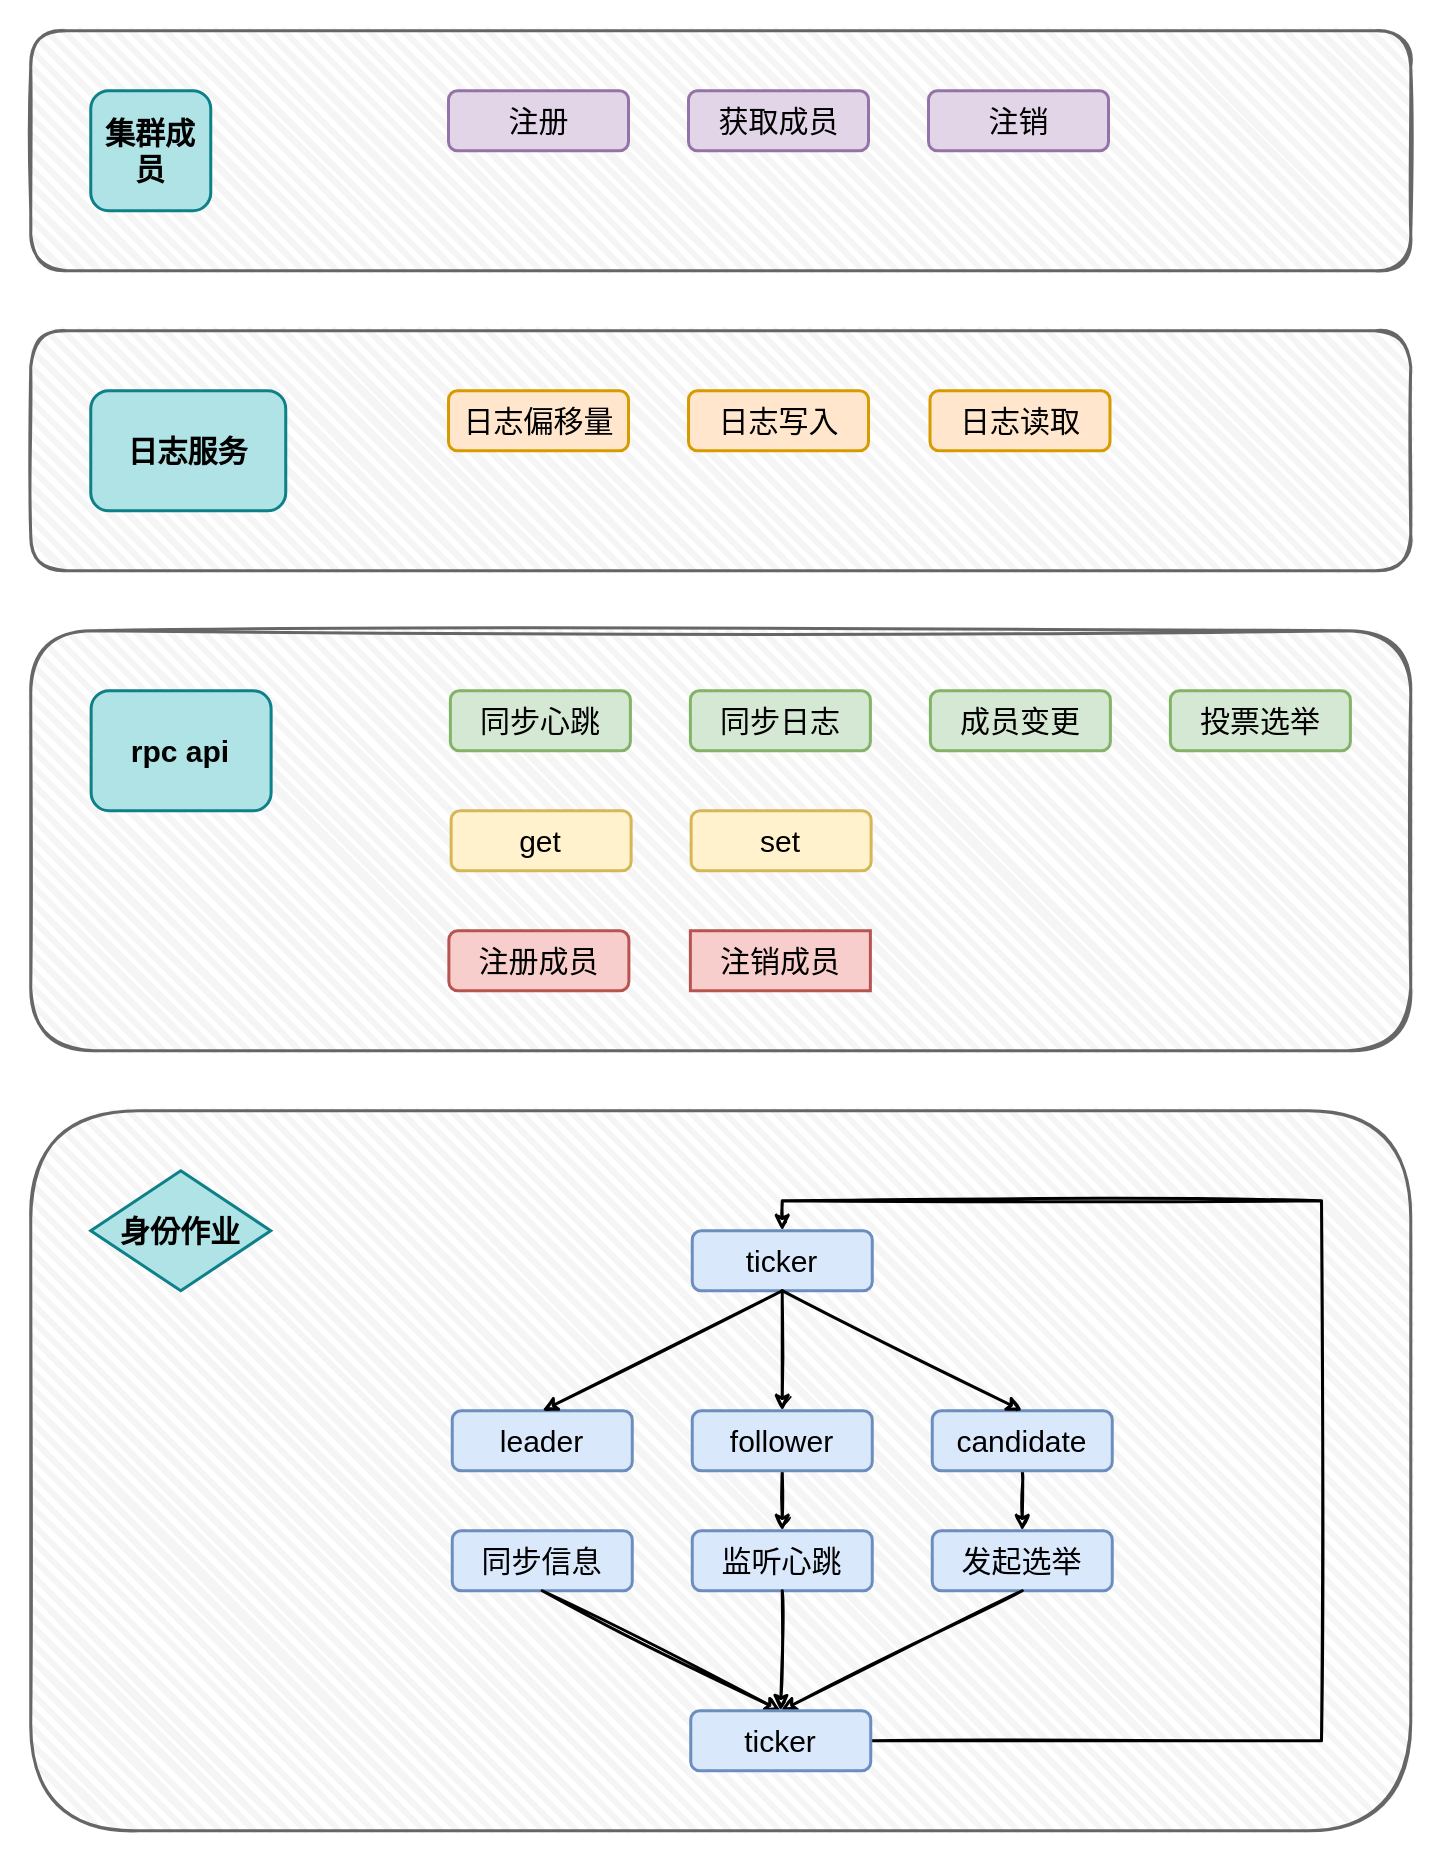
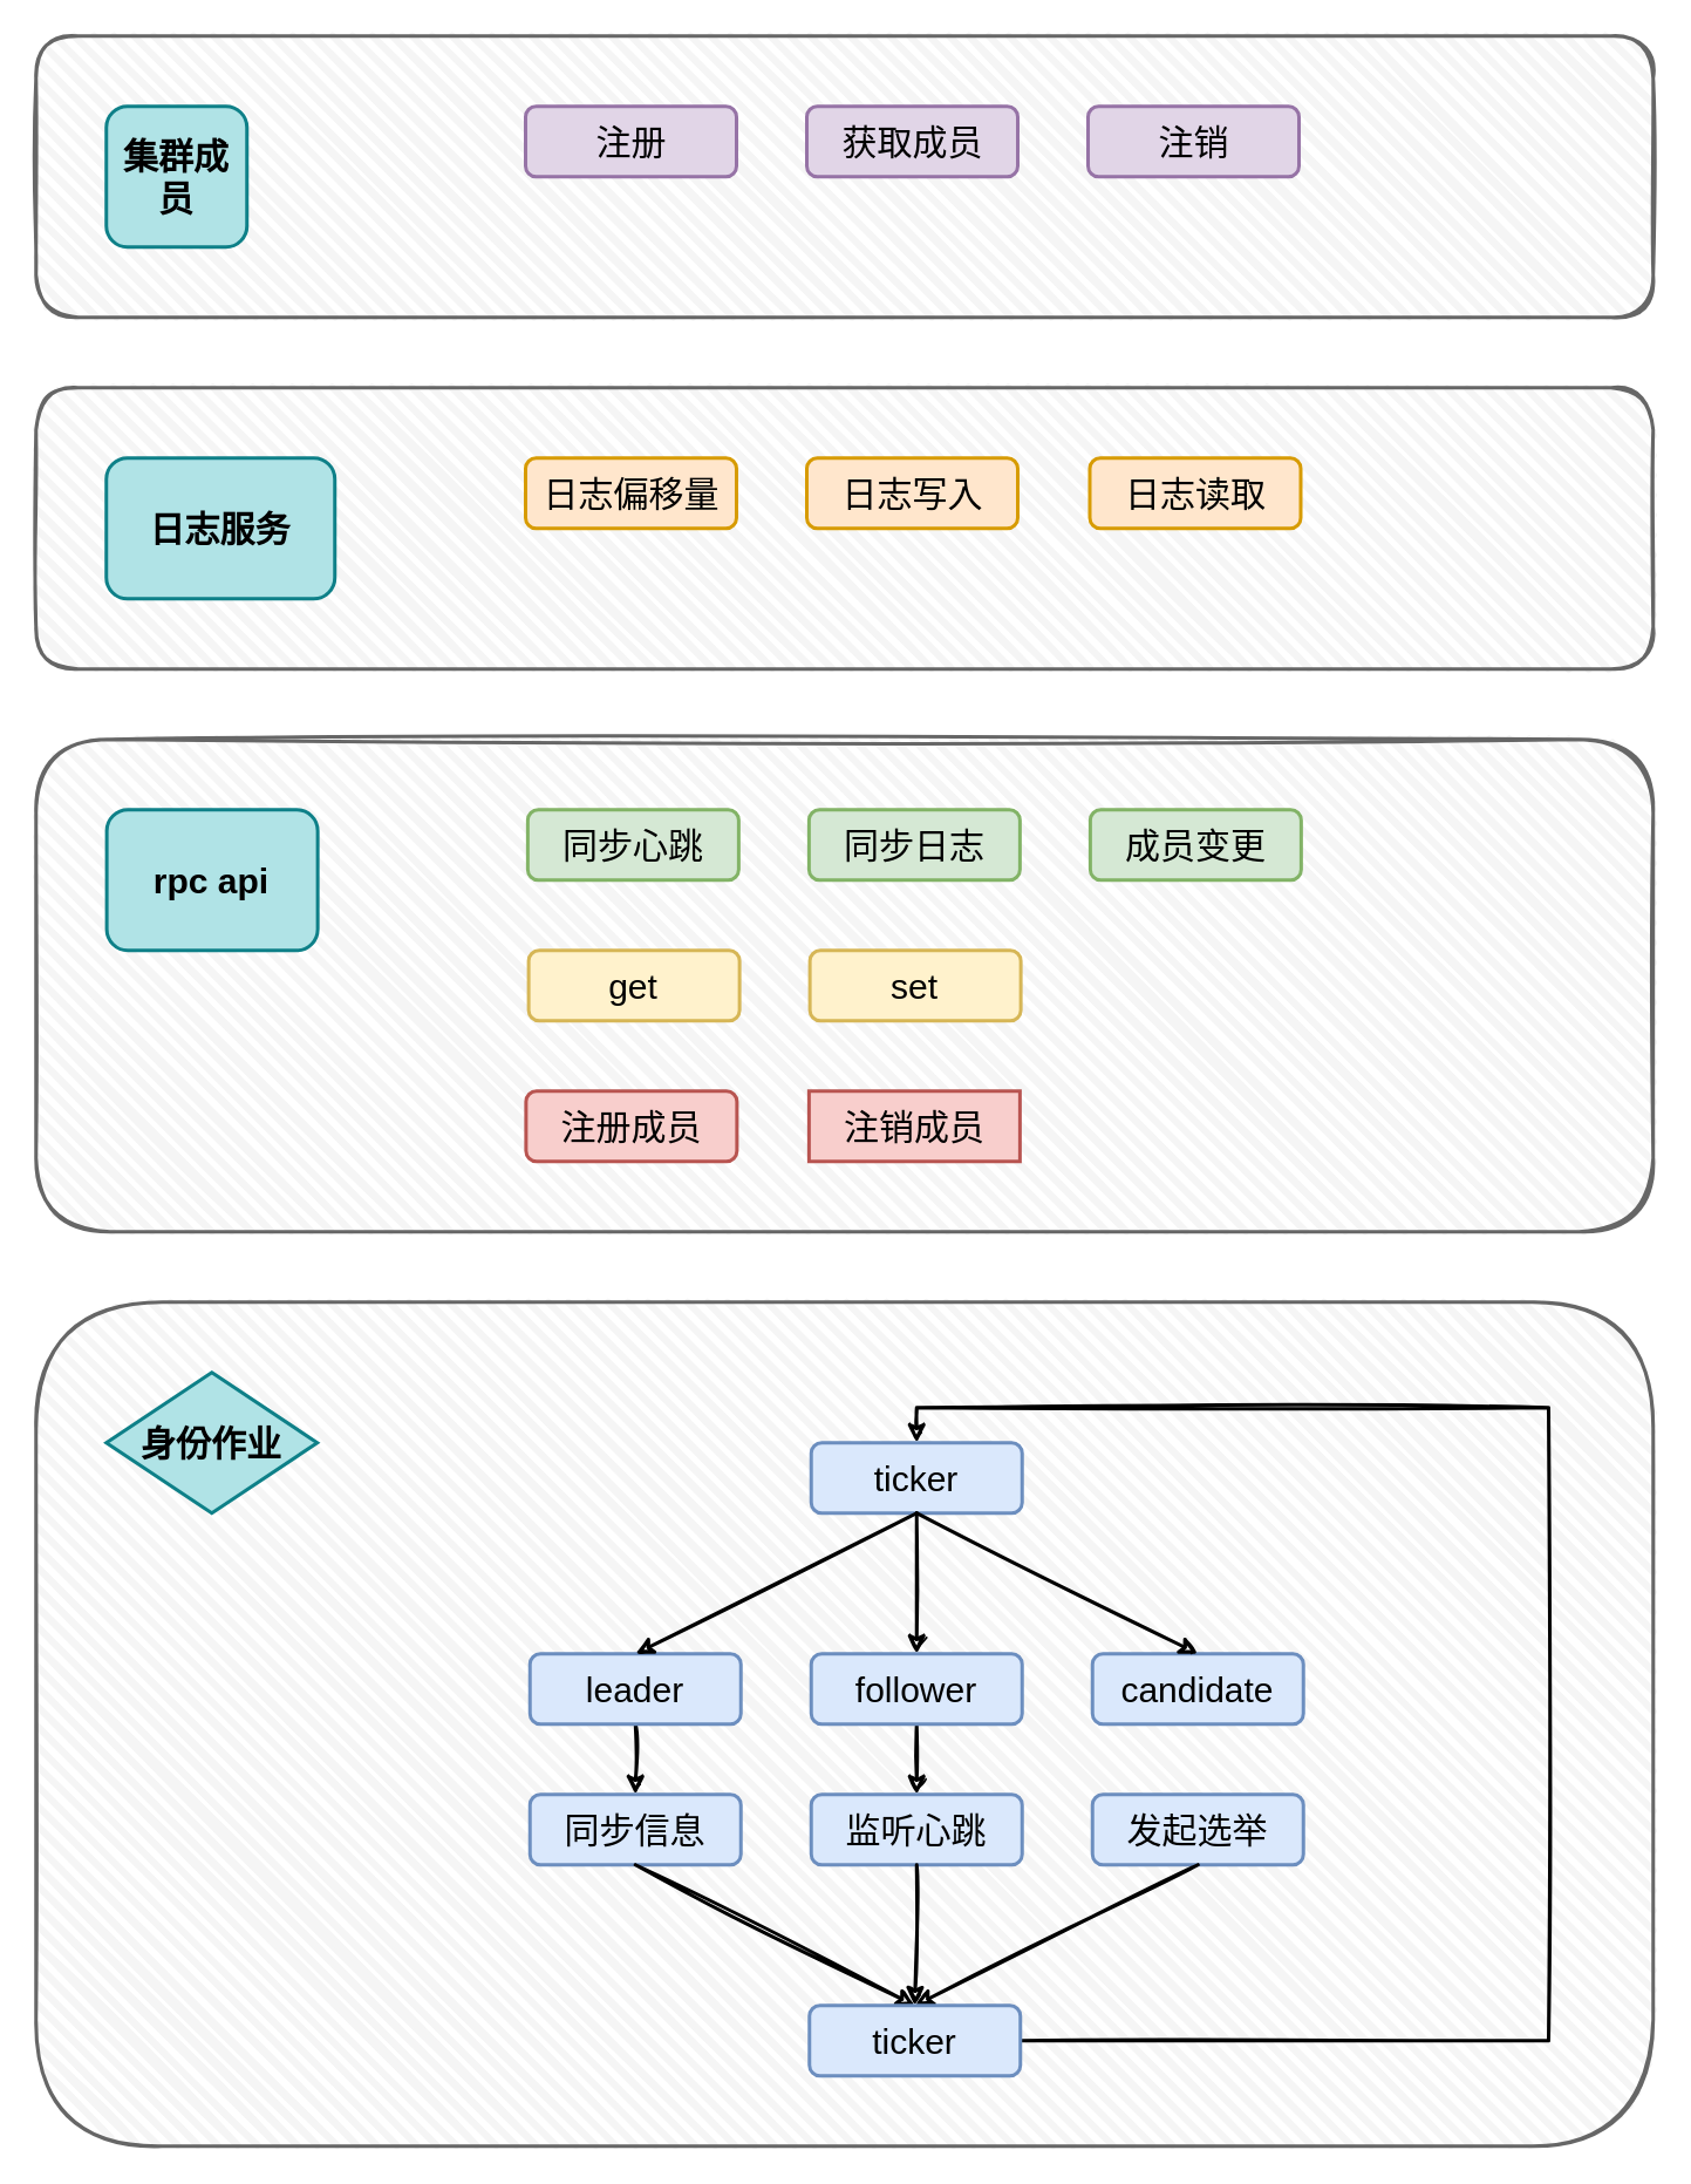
  <mxCell id="0" />
  <mxCell id="1" parent="0" />
  <mxCell id="2" value="" style="rounded=1;whiteSpace=wrap;html=1;strokeWidth=2;fillWeight=4;hachureGap=8;hachureAngle=45;fillColor=#f5f5f5;sketch=1;fontSize=20;fontColor=#333333;strokeColor=#666666;" vertex="1" parent="1"><mxGeometry x="20" y="20" width="920" height="160" as="geometry" /></mxCell>
  <mxCell id="3" value="" style="rounded=1;whiteSpace=wrap;html=1;strokeWidth=2;fillWeight=4;hachureGap=8;hachureAngle=45;fillColor=#f5f5f5;sketch=1;fontSize=20;fontColor=#333333;strokeColor=#666666;" vertex="1" parent="1"><mxGeometry x="20" y="220" width="920" height="160" as="geometry" /></mxCell>
  <mxCell id="4" value="" style="rounded=1;whiteSpace=wrap;html=1;strokeWidth=2;fillWeight=4;hachureGap=8;hachureAngle=45;fillColor=#f5f5f5;sketch=1;fontSize=20;fontColor=#333333;strokeColor=#666666;" vertex="1" parent="1"><mxGeometry x="20" y="420" width="920" height="280" as="geometry" /></mxCell>
  <mxCell id="5" value="" style="rounded=1;whiteSpace=wrap;html=1;strokeWidth=2;fillWeight=4;hachureGap=8;hachureAngle=45;fillColor=#f5f5f5;sketch=1;fontSize=20;fontColor=#333333;strokeColor=#666666;" vertex="1" parent="1"><mxGeometry x="20" y="740" width="920" height="480" as="geometry" /></mxCell>
  <mxCell id="6" value="身份作业" style="rhombus;whiteSpace=wrap;html=1;strokeWidth=2;fillWeight=4;hachureGap=8;hachureAngle=45;fillColor=#b0e3e6;sketch=0;strokeColor=#0e8088;fontSize=20;fontStyle=1;" vertex="1" parent="1"><mxGeometry x="60" y="780" width="120" height="80" as="geometry" /></mxCell>
  <mxCell id="7" value="rpc api" style="rounded=1;whiteSpace=wrap;html=1;strokeWidth=2;fillWeight=4;hachureGap=8;hachureAngle=45;fillColor=#b0e3e6;sketch=0;strokeColor=#0e8088;fontSize=20;fontStyle=1" vertex="1" parent="1"><mxGeometry x="60.25" y="460" width="120" height="80" as="geometry" /></mxCell>
  <mxCell id="8" value="日志服务" style="rounded=1;whiteSpace=wrap;html=1;strokeWidth=2;fillWeight=4;hachureGap=8;hachureAngle=45;fillColor=#b0e3e6;sketch=0;strokeColor=#0e8088;fontSize=20;fontStyle=1" vertex="1" parent="1"><mxGeometry x="60" y="260" width="130" height="80" as="geometry" /></mxCell>
+ <mxCell id="9" style="edgeStyle=orthogonalEdgeStyle;rounded=0;orthogonalLoop=1;jettySize=auto;html=1;fontSize=20;strokeWidth=2;sketch=1;" edge="1" parent="1" source="10" target="15"><mxGeometry relative="1" as="geometry" /></mxCell>
  <mxCell id="10" value="leader" style="rounded=1;whiteSpace=wrap;html=1;strokeWidth=2;fillWeight=4;hachureGap=8;hachureAngle=45;fillColor=#dae8fc;sketch=0;fontSize=20;strokeColor=#6c8ebf;" vertex="1" parent="1"><mxGeometry x="301" y="940" width="120" height="40" as="geometry" /></mxCell>
  <mxCell id="11" style="edgeStyle=orthogonalEdgeStyle;rounded=0;sketch=1;orthogonalLoop=1;jettySize=auto;html=1;strokeWidth=2;fontSize=20;" edge="1" parent="1" source="12" target="16"><mxGeometry relative="1" as="geometry" /></mxCell>
  <mxCell id="12" value="follower" style="rounded=1;whiteSpace=wrap;html=1;strokeWidth=2;fillWeight=4;hachureGap=8;hachureAngle=45;fillColor=#dae8fc;sketch=0;fontSize=20;strokeColor=#6c8ebf;" vertex="1" parent="1"><mxGeometry x="461" y="940" width="120" height="40" as="geometry" /></mxCell>
- <mxCell id="13" style="edgeStyle=orthogonalEdgeStyle;rounded=0;sketch=1;orthogonalLoop=1;jettySize=auto;html=1;entryX=0.5;entryY=0;entryDx=0;entryDy=0;strokeWidth=2;fontSize=20;" edge="1" parent="1" source="14" target="17"><mxGeometry relative="1" as="geometry" /></mxCell>
  <mxCell id="14" value="candidate" style="rounded=1;whiteSpace=wrap;html=1;strokeWidth=2;fillWeight=4;hachureGap=8;hachureAngle=45;fillColor=#dae8fc;sketch=0;fontSize=20;strokeColor=#6c8ebf;" vertex="1" parent="1"><mxGeometry x="621" y="940" width="120" height="40" as="geometry" /></mxCell>
  <mxCell id="15" value="同步信息" style="rounded=1;whiteSpace=wrap;html=1;strokeWidth=2;fillWeight=4;hachureGap=8;hachureAngle=45;fillColor=#dae8fc;sketch=0;fontSize=20;strokeColor=#6c8ebf;" vertex="1" parent="1"><mxGeometry x="301" y="1020" width="120" height="40" as="geometry" /></mxCell>
  <mxCell id="16" value="监听心跳" style="rounded=1;whiteSpace=wrap;html=1;strokeWidth=2;fillWeight=4;hachureGap=8;hachureAngle=45;fillColor=#dae8fc;sketch=0;fontSize=20;strokeColor=#6c8ebf;" vertex="1" parent="1"><mxGeometry x="461" y="1020" width="120" height="40" as="geometry" /></mxCell>
  <mxCell id="17" value="发起选举" style="rounded=1;whiteSpace=wrap;html=1;strokeWidth=2;fillWeight=4;hachureGap=8;hachureAngle=45;fillColor=#dae8fc;sketch=0;fontSize=20;strokeColor=#6c8ebf;" vertex="1" parent="1"><mxGeometry x="621" y="1020" width="120" height="40" as="geometry" /></mxCell>
  <mxCell id="18" value="同步心跳" style="rounded=1;whiteSpace=wrap;html=1;strokeWidth=2;fillWeight=4;hachureGap=8;hachureAngle=45;fillColor=#d5e8d4;sketch=0;fontSize=20;strokeColor=#82b366;" vertex="1" parent="1"><mxGeometry x="299.75" y="460" width="120" height="40" as="geometry" /></mxCell>
  <mxCell id="19" value="同步日志" style="rounded=1;whiteSpace=wrap;html=1;strokeWidth=2;fillWeight=4;hachureGap=8;hachureAngle=45;fillColor=#d5e8d4;sketch=0;fontSize=20;strokeColor=#82b366;" vertex="1" parent="1"><mxGeometry x="459.75" y="460" width="120" height="40" as="geometry" /></mxCell>
  <mxCell id="20" value="成员变更" style="rounded=1;whiteSpace=wrap;html=1;strokeWidth=2;fillWeight=4;hachureGap=8;hachureAngle=45;fillColor=#d5e8d4;sketch=0;fontSize=20;strokeColor=#82b366;" vertex="1" parent="1"><mxGeometry x="619.75" y="460" width="120" height="40" as="geometry" /></mxCell>
- <mxCell id="21" value="投票选举" style="rounded=1;whiteSpace=wrap;html=1;strokeWidth=2;fillWeight=4;hachureGap=8;hachureAngle=45;fillColor=#d5e8d4;sketch=0;fontSize=20;strokeColor=#82b366;" vertex="1" parent="1"><mxGeometry x="779.75" y="460" width="120" height="40" as="geometry" /></mxCell>
  <mxCell id="22" value="get" style="rounded=1;whiteSpace=wrap;html=1;strokeWidth=2;fillWeight=4;hachureGap=8;hachureAngle=45;fillColor=#fff2cc;sketch=0;fontSize=20;strokeColor=#d6b656;" vertex="1" parent="1"><mxGeometry x="300.25" y="540" width="120" height="40" as="geometry" /></mxCell>
  <mxCell id="23" value="set" style="rounded=1;whiteSpace=wrap;html=1;strokeWidth=2;fillWeight=4;hachureGap=8;hachureAngle=45;fillColor=#fff2cc;sketch=0;fontSize=20;strokeColor=#d6b656;" vertex="1" parent="1"><mxGeometry x="460.25" y="540" width="120" height="40" as="geometry" /></mxCell>
  <mxCell id="24" value="集群成员" style="rounded=1;whiteSpace=wrap;html=1;strokeWidth=2;fillWeight=4;hachureGap=8;hachureAngle=45;fillColor=#b0e3e6;sketch=0;strokeColor=#0e8088;fontSize=20;fontStyle=1" vertex="1" parent="1"><mxGeometry x="60" y="60" width="80" height="80" as="geometry" /></mxCell>
  <mxCell id="25" value="注册成员" style="rounded=1;whiteSpace=wrap;html=1;strokeWidth=2;fillWeight=4;hachureGap=8;hachureAngle=45;fillColor=#f8cecc;sketch=0;fontSize=20;strokeColor=#b85450;" vertex="1" parent="1"><mxGeometry x="298.75" y="620" width="120" height="40" as="geometry" /></mxCell>
  <mxCell id="26" value="注销成员" style="whiteSpace=wrap;html=1;strokeWidth=2;fillWeight=4;hachureGap=8;hachureAngle=45;fillColor=#f8cecc;sketch=0;fontSize=20;strokeColor=#b85450;rounded=0;" vertex="1" parent="1"><mxGeometry x="459.75" y="620" width="120" height="40" as="geometry" /></mxCell>
  <mxCell id="27" value="日志偏移量" style="rounded=1;whiteSpace=wrap;html=1;strokeWidth=2;fillWeight=4;hachureGap=8;hachureAngle=45;fillColor=#ffe6cc;sketch=0;fontSize=20;strokeColor=#d79b00;" vertex="1" parent="1"><mxGeometry x="298.5" y="260" width="120" height="40" as="geometry" /></mxCell>
  <mxCell id="28" value="日志写入" style="rounded=1;whiteSpace=wrap;html=1;strokeWidth=2;fillWeight=4;hachureGap=8;hachureAngle=45;fillColor=#ffe6cc;sketch=0;fontSize=20;strokeColor=#d79b00;" vertex="1" parent="1"><mxGeometry x="458.5" y="260" width="120" height="40" as="geometry" /></mxCell>
  <mxCell id="29" value="日志读取" style="rounded=1;whiteSpace=wrap;html=1;strokeWidth=2;fillWeight=4;hachureGap=8;hachureAngle=45;fillColor=#ffe6cc;sketch=0;fontSize=20;strokeColor=#d79b00;" vertex="1" parent="1"><mxGeometry x="619.5" y="260" width="120" height="40" as="geometry" /></mxCell>
  <mxCell id="30" value="ticker" style="rounded=1;whiteSpace=wrap;html=1;strokeWidth=2;fillWeight=4;hachureGap=8;hachureAngle=45;fillColor=#dae8fc;sketch=0;fontSize=20;strokeColor=#6c8ebf;" vertex="1" parent="1"><mxGeometry x="461" y="820" width="120" height="40" as="geometry" /></mxCell>
  <mxCell id="31" value="" style="endArrow=classic;html=1;rounded=0;sketch=1;strokeWidth=2;fontSize=20;exitX=0.5;exitY=1;exitDx=0;exitDy=0;entryX=0.5;entryY=0;entryDx=0;entryDy=0;" edge="1" parent="1" source="30" target="10"><mxGeometry width="50" height="50" relative="1" as="geometry"><mxPoint x="330.5" y="940" as="sourcePoint" /><mxPoint x="380.5" y="890" as="targetPoint" /></mxGeometry></mxCell>
  <mxCell id="32" value="" style="endArrow=classic;html=1;rounded=0;sketch=1;strokeWidth=2;fontSize=20;exitX=0.5;exitY=1;exitDx=0;exitDy=0;" edge="1" parent="1" source="30" target="12"><mxGeometry width="50" height="50" relative="1" as="geometry"><mxPoint x="370.5" y="940" as="sourcePoint" /><mxPoint x="420.5" y="890" as="targetPoint" /></mxGeometry></mxCell>
  <mxCell id="33" value="" style="endArrow=classic;html=1;rounded=0;sketch=1;strokeWidth=2;fontSize=20;exitX=0.5;exitY=1;exitDx=0;exitDy=0;entryX=0.5;entryY=0;entryDx=0;entryDy=0;" edge="1" parent="1" source="30" target="14"><mxGeometry width="50" height="50" relative="1" as="geometry"><mxPoint x="620.5" y="960" as="sourcePoint" /><mxPoint x="670.5" y="910" as="targetPoint" /></mxGeometry></mxCell>
  <mxCell id="34" value="" style="endArrow=classic;html=1;rounded=0;sketch=1;strokeWidth=2;fontSize=20;exitX=0.5;exitY=1;exitDx=0;exitDy=0;entryX=0.5;entryY=0;entryDx=0;entryDy=0;" edge="1" parent="1" source="16" target="38"><mxGeometry width="50" height="50" relative="1" as="geometry"><mxPoint x="570.5" y="1130" as="sourcePoint" /><mxPoint x="520.5" y="1140" as="targetPoint" /></mxGeometry></mxCell>
  <mxCell id="35" value="" style="endArrow=classic;html=1;rounded=0;sketch=1;strokeWidth=2;fontSize=20;exitX=0.5;exitY=1;exitDx=0;exitDy=0;entryX=0.5;entryY=0;entryDx=0;entryDy=0;" edge="1" parent="1" source="17" target="38"><mxGeometry width="50" height="50" relative="1" as="geometry"><mxPoint x="600.5" y="1130" as="sourcePoint" /><mxPoint x="520.5" y="1150" as="targetPoint" /></mxGeometry></mxCell>
  <mxCell id="36" value="" style="endArrow=classic;html=1;rounded=0;sketch=1;strokeWidth=2;fontSize=20;exitX=0.5;exitY=1;exitDx=0;exitDy=0;entryX=0.5;entryY=0;entryDx=0;entryDy=0;" edge="1" parent="1" source="15" target="38"><mxGeometry width="50" height="50" relative="1" as="geometry"><mxPoint x="410.5" y="1140" as="sourcePoint" /><mxPoint x="520.5" y="1140" as="targetPoint" /></mxGeometry></mxCell>
  <mxCell id="37" style="edgeStyle=orthogonalEdgeStyle;rounded=0;sketch=1;orthogonalLoop=1;jettySize=auto;html=1;entryX=0.5;entryY=0;entryDx=0;entryDy=0;strokeWidth=2;fontSize=20;" edge="1" parent="1" source="38" target="30"><mxGeometry relative="1" as="geometry"><Array as="points"><mxPoint x="880.5" y="1160" /><mxPoint x="880.5" y="800" /><mxPoint x="521.5" y="800" /></Array></mxGeometry></mxCell>
  <mxCell id="38" value="ticker" style="rounded=1;whiteSpace=wrap;html=1;strokeWidth=2;fillWeight=4;hachureGap=8;hachureAngle=45;fillColor=#dae8fc;sketch=0;fontSize=20;strokeColor=#6c8ebf;" vertex="1" parent="1"><mxGeometry x="460" y="1140" width="120" height="40" as="geometry" /></mxCell>
  <mxCell id="39" value="注册" style="rounded=1;whiteSpace=wrap;html=1;strokeWidth=2;fillWeight=4;hachureGap=8;hachureAngle=45;fillColor=#e1d5e7;sketch=0;fontSize=20;strokeColor=#9673a6;" vertex="1" parent="1"><mxGeometry x="298.5" y="60" width="120" height="40" as="geometry" /></mxCell>
  <mxCell id="40" value="获取成员" style="rounded=1;whiteSpace=wrap;html=1;strokeWidth=2;fillWeight=4;hachureGap=8;hachureAngle=45;fillColor=#e1d5e7;sketch=0;fontSize=20;strokeColor=#9673a6;" vertex="1" parent="1"><mxGeometry x="458.5" y="60" width="120" height="40" as="geometry" /></mxCell>
  <mxCell id="41" value="注销" style="rounded=1;whiteSpace=wrap;html=1;strokeWidth=2;fillWeight=4;hachureGap=8;hachureAngle=45;fillColor=#e1d5e7;sketch=0;fontSize=20;strokeColor=#9673a6;" vertex="1" parent="1"><mxGeometry x="618.5" y="60" width="120" height="40" as="geometry" /></mxCell>
